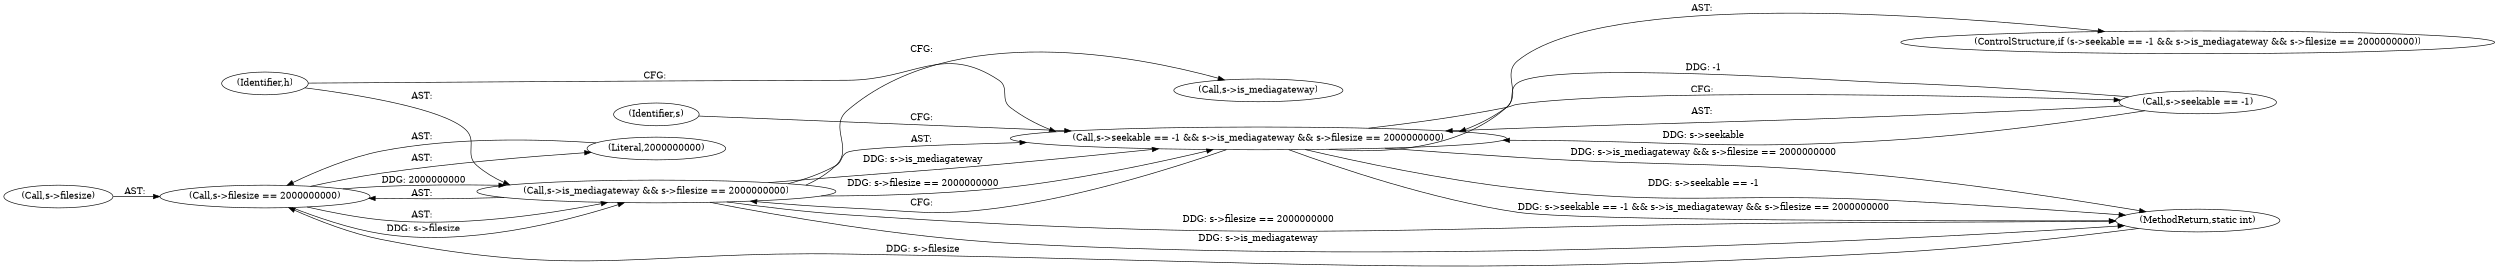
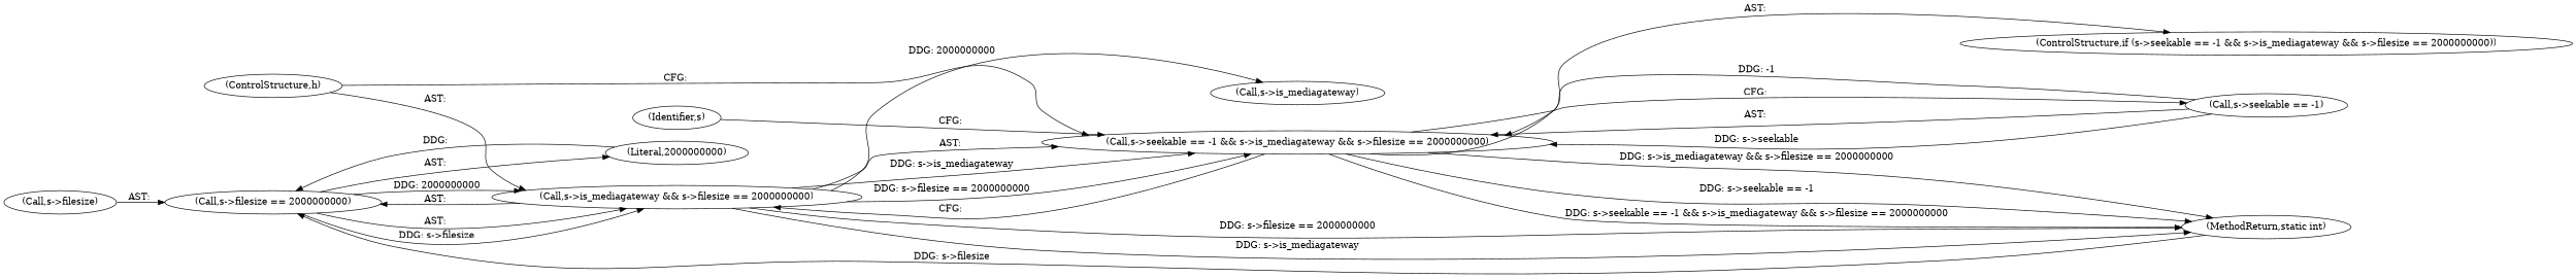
  digraph {
    rankdir=LR
    n1 [label="(Call,s->filesize == 2000000000)"]
    n2 [label="(Call,s->is_mediagateway && s->filesize == 2000000000)"]
    n3 [label="(Literal,2000000000)"]
    n4 [label="(MethodReturn,static int)"]
    n5 [label="(Call,s->seekable == -1 && s->is_mediagateway && s->filesize == 2000000000)"]
    n6 [label="(Call,s->is_mediagateway)"]
    n7 [label="(Call,s->seekable == -1)"]
    n8 [label="(ControlStructure,if (s->seekable == -1 && s->is_mediagateway && s->filesize == 2000000000))"]
-   n9 [label="(Identifier,h)"]
+   n9 [label="(ControlStructure,h)"]
    n10 [label="(Identifier,s)"]
    n11 [label="(Call,s->filesize)"]
    n1 -> n2 [label="AST: "]
    n1 -> n2 [label="DDG: s->filesize"]
    n1 -> n2 [label="DDG: 2000000000"]
    n1 -> n3 [label="AST: "]
    n2 -> n1 [label="AST: "]
    n2 -> n4 [label="DDG: s->filesize == 2000000000"]
    n2 -> n4 [label="DDG: s->is_mediagateway"]
    n2 -> n5 [label="AST: "]
    n2 -> n5 [label="DDG: s->is_mediagateway"]
    n2 -> n5 [label="DDG: s->filesize == 2000000000"]
-   n2 -> n6 [label="CFG: "]
-   n3 -> n1 [label="AST: "]
+   n2 -> n6 [label="DDG: 2000000000"]
+   n3 -> n1 [label="DDG: "]
    n4 -> n1 [label="DDG: s->filesize"]
    n5 -> n2 [label="CFG: "]
    n5 -> n4 [label="DDG: s->is_mediagateway && s->filesize == 2000000000"]
    n5 -> n4 [label="DDG: s->seekable == -1"]
    n5 -> n4 [label="DDG: s->seekable == -1 && s->is_mediagateway && s->filesize == 2000000000"]
    n5 -> n7 [label="CFG: "]
    n5 -> n8 [label="AST: "]
    n7 -> n5 [label="AST: "]
    n7 -> n5 [label="DDG: s->seekable"]
    n7 -> n5 [label="DDG: -1"]
    n9 -> n2 [label="AST: "]
    n9 -> n5 [label="CFG: "]
    n10 -> n5 [label="CFG: "]
    n11 -> n1 [label="AST: "]
  }
